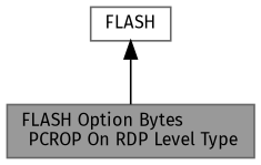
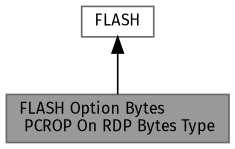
  digraph {
    rankdir=TB
    fontname="Fira Sans"
    node [fontname="Fira Sans" fontsize=10 shape=box style=filled]
    n1 [color=grey40 fillcolor=white height=0.2 label=FLASH width=0.4]
-   n2 [color=gray40 fillcolor=grey60 fontcolor=black height=0.2 label="FLASH Option Bytes\l PCROP On RDP Level Type" width=0.4]
+   n2 [color=gray40 fillcolor=grey60 fontcolor=black height=0.2 label="FLASH Option Bytes\l PCROP On RDP Bytes Type" width=0.4]
    n1 -> n2 [dir=back fontname="Fira Sans" fontsize=10 labelfontname=Helvetica labelfontsize=10 shape=plaintext style=solid]
  }
